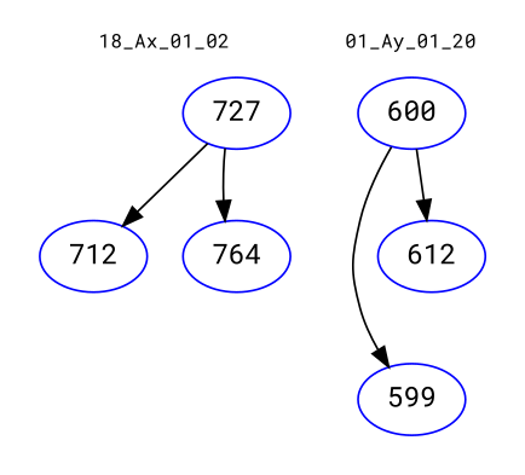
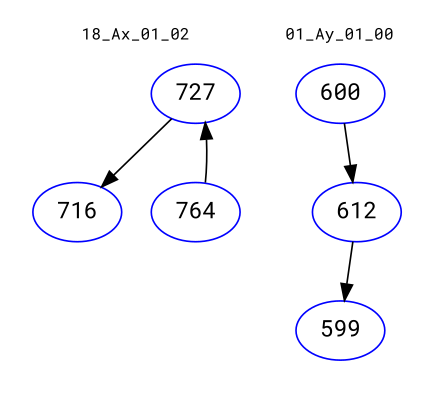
  digraph {
    fontname="Roboto Mono"
    node [color=blue fontname="Roboto Mono"]
    edge [color=black fontname="Roboto Mono"]
    n1 [label=727]
-   n2 [label=712]
+   n2 [label=716]
    n3 [label=764]
    n4 [label=600]
    n5 [label=599]
    n6 [label=612]
    subgraph cluster_1 {
      color=white
      fontsize=10
      label="18_Ax_01_02"
      n1
      n2
      n3
    }
    subgraph cluster_2 {
      color=white
      fontsize=10
-     label="01_Ay_01_20"
+     label="01_Ay_01_00"
      n4
      n5
      n6
    }
    n1 -> n2
-   n1 -> n3
-   n4 -> n5
+   n3 -> n1
+   n6 -> n5
    n4 -> n6
  }
